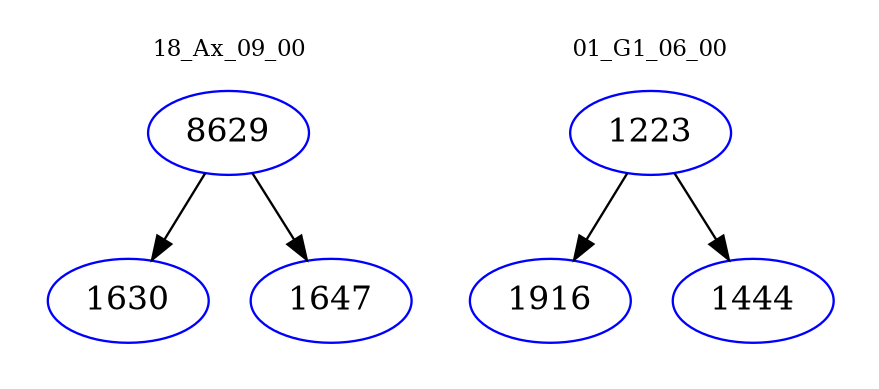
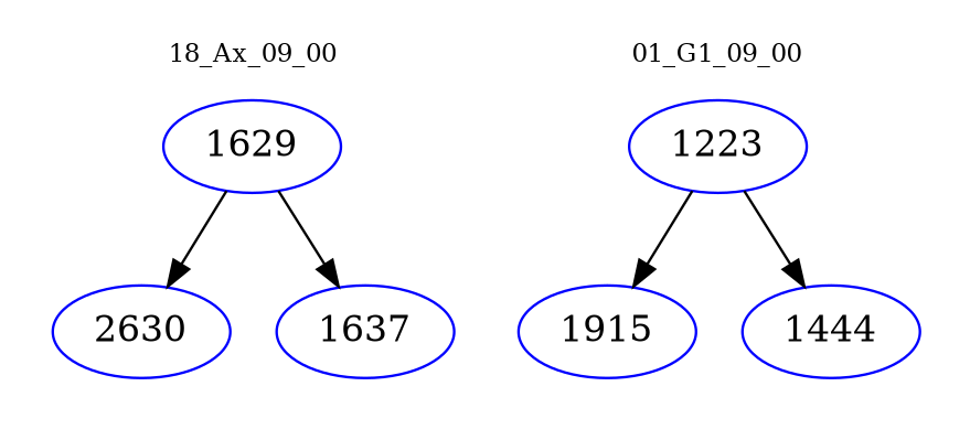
  digraph {
    node [color=blue]
    edge [color=black]
-   n1 [label=8629]
-   n2 [label=1630]
-   n3 [label=1647]
+   n1 [label=1629]
+   n2 [label=2630]
+   n3 [label=1637]
    n4 [label=1223]
-   n5 [label=1916]
+   n5 [label=1915]
    n6 [label=1444]
    subgraph cluster_1 {
      color=white
      fontsize=10
      label="18_Ax_09_00"
      n1
      n2
      n3
    }
    subgraph cluster_2 {
      color=white
      fontsize=10
-     label="01_G1_06_00"
+     label="01_G1_09_00"
      n4
      n5
      n6
    }
    n1 -> n2
    n1 -> n3
    n4 -> n5
    n4 -> n6
  }
